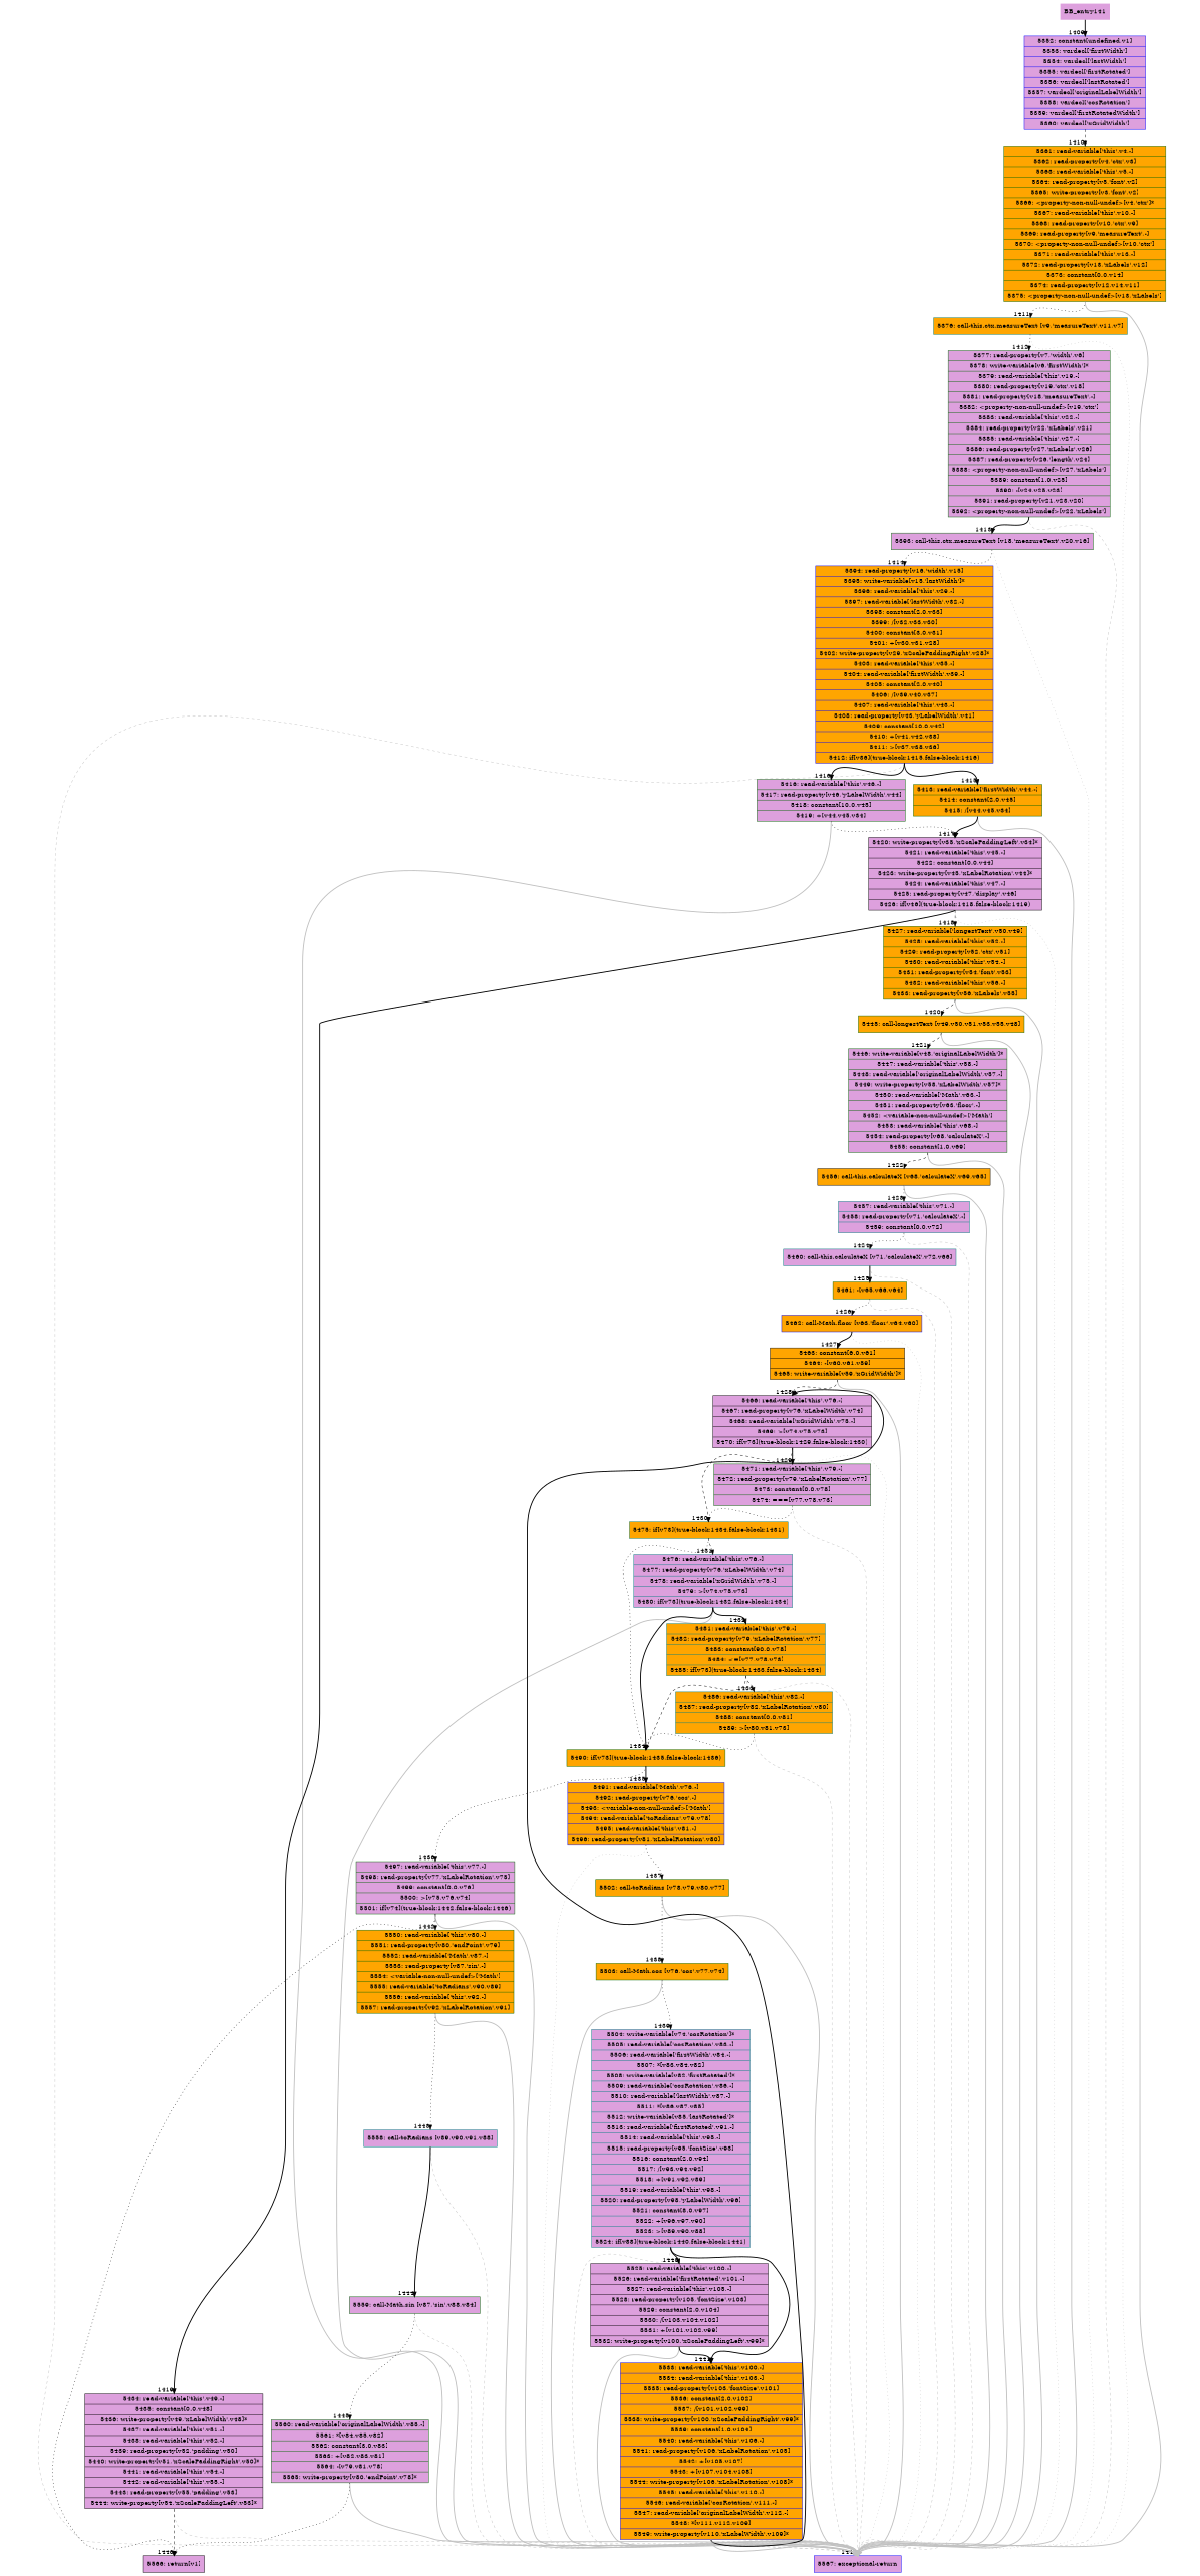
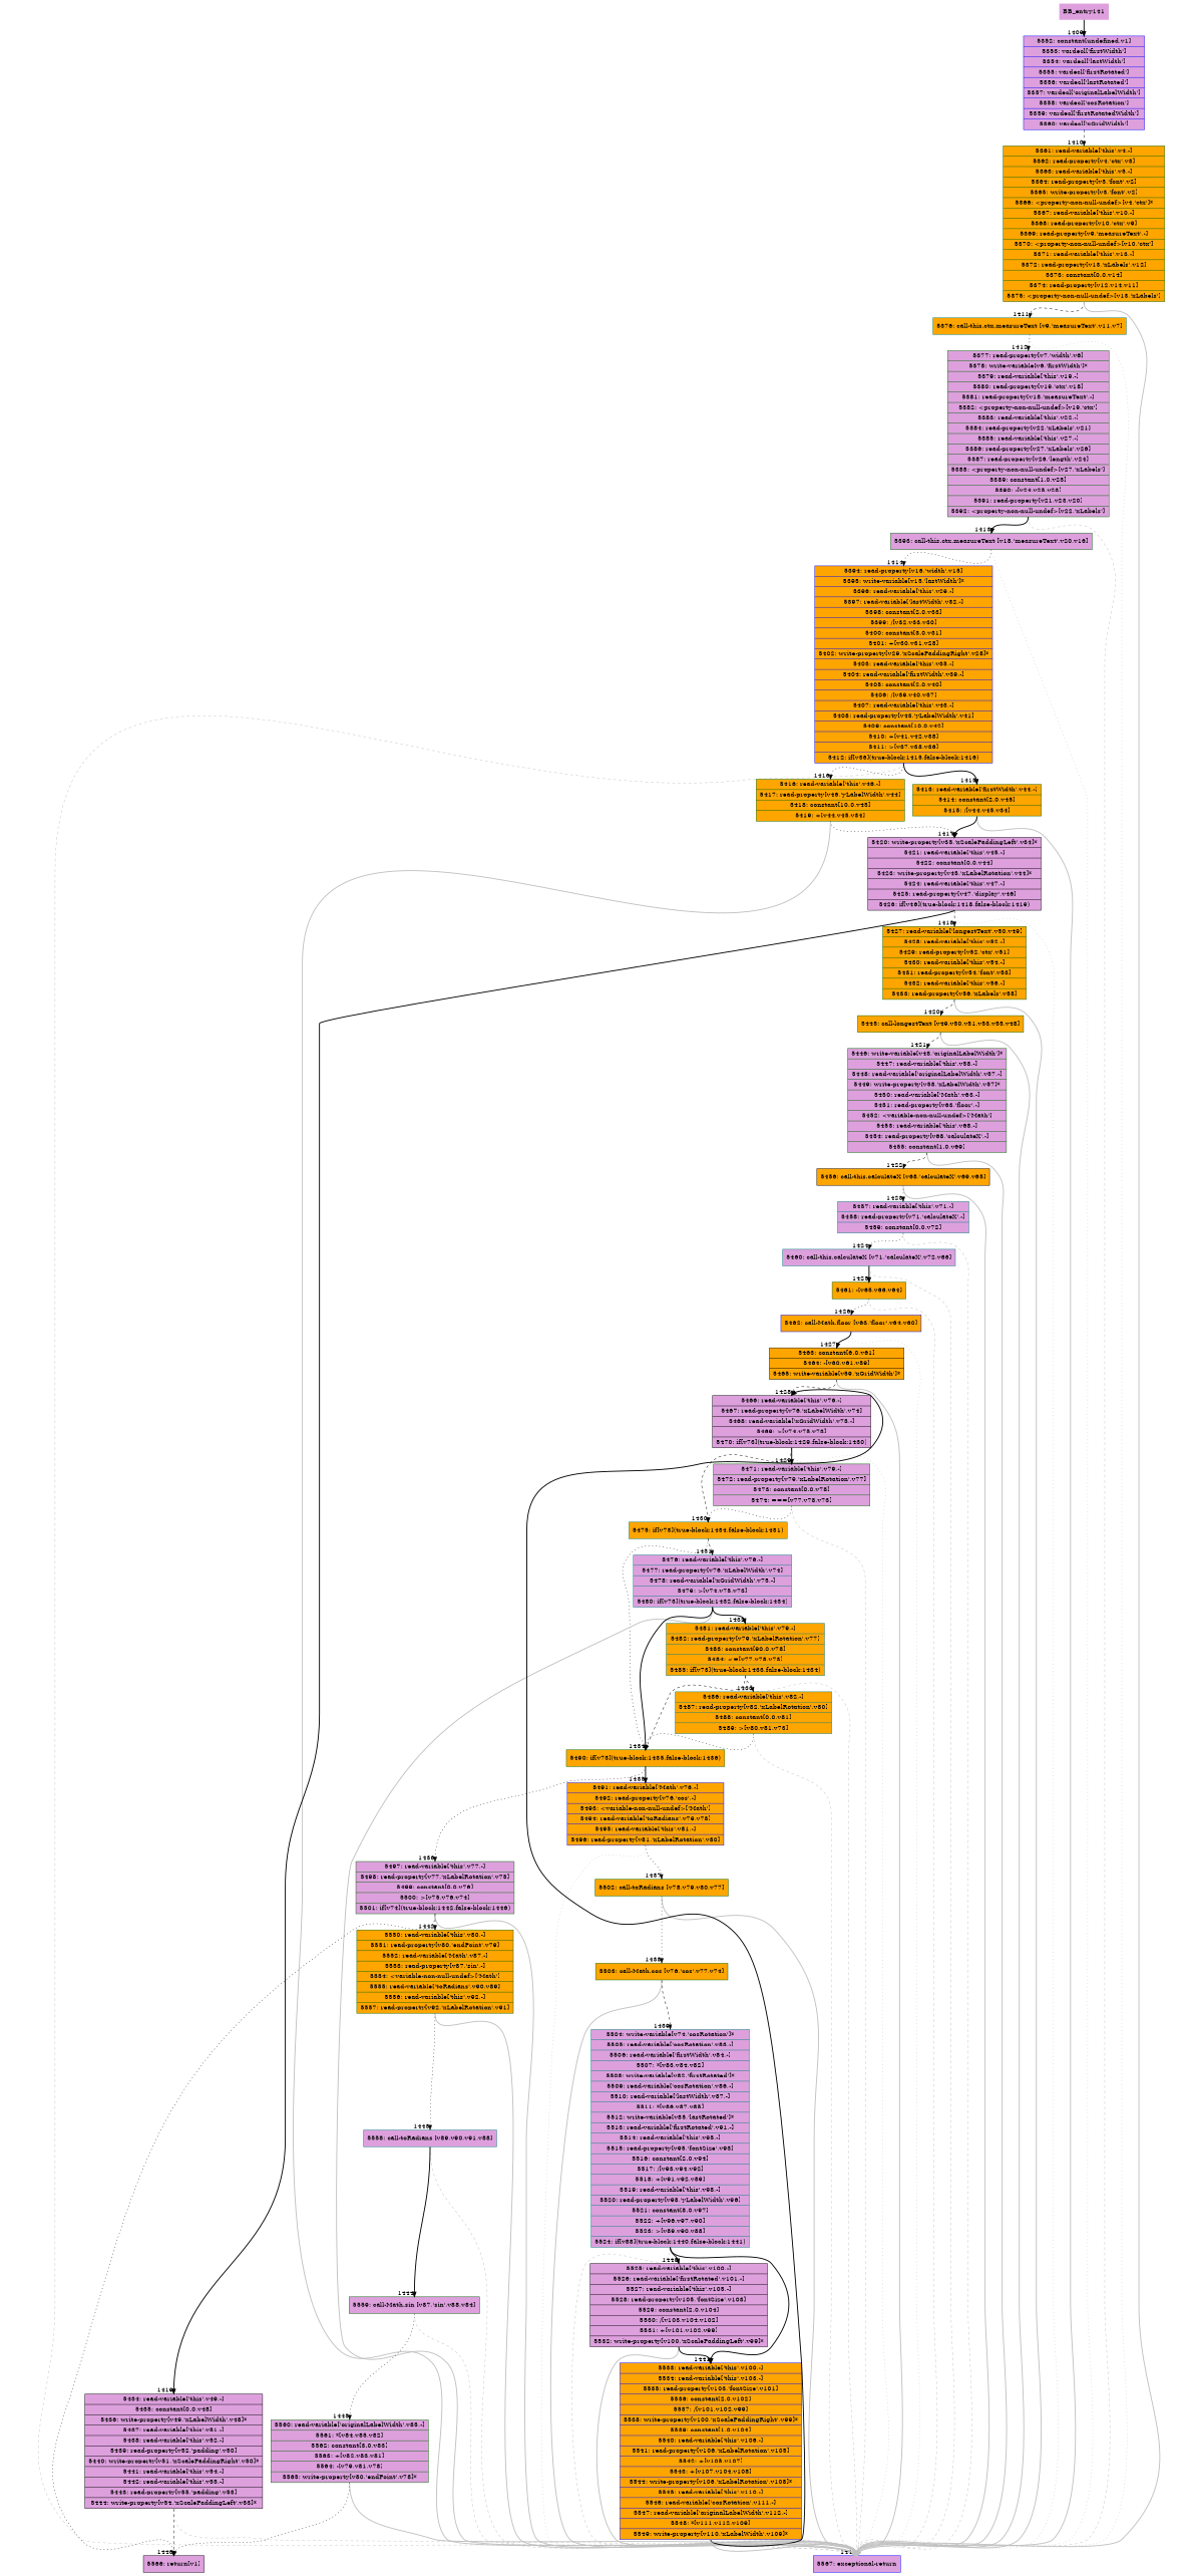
  digraph {
    rankdir=TD
    node [color=darkgreen fillcolor=plum shape=record style=filled]
    edge [headport=n style=bold tailport=s]
    BB_entry141 [color=black shape=none]
    n2 [color=blue label="{5352: constant[undefined,v1]|5353: vardecl['firstWidth']|5354: vardecl['lastWidth']|5355: vardecl['firstRotated']|5356: vardecl['lastRotated']|5357: vardecl['originalLabelWidth']|5358: vardecl['cosRotation']|5359: vardecl['firstRotatedWidth']|5360: vardecl['xGridWidth']}"]
    n3 [fillcolor=orange label="{5361: read-variable['this',v4,-]|5362: read-property[v4,'ctx',v3]|5363: read-variable['this',v5,-]|5364: read-property[v5,'font',v2]|5365: write-property[v3,'font',v2]|5366: \<property-non-null-undef\>[v4,'ctx']*|5367: read-variable['this',v10,-]|5368: read-property[v10,'ctx',v9]|5369: read-property[v9,'measureText',-]|5370: \<property-non-null-undef\>[v10,'ctx']|5371: read-variable['this',v13,-]|5372: read-property[v13,'xLabels',v12]|5373: constant[0.0,v14]|5374: read-property[v12,v14,v11]|5375: \<property-non-null-undef\>[v13,'xLabels']}"]
    n4 [color=teal fillcolor=orange label="{5376: call-this.ctx.measureText [v9,'measureText',v11,v7]}"]
    n5 [color=blue label="{5567: exceptional-return}"]
    n6 [label="{5377: read-property[v7,'width',v6]|5378: write-variable[v6,'firstWidth']*|5379: read-variable['this',v19,-]|5380: read-property[v19,'ctx',v18]|5381: read-property[v18,'measureText',-]|5382: \<property-non-null-undef\>[v19,'ctx']|5383: read-variable['this',v22,-]|5384: read-property[v22,'xLabels',v21]|5385: read-variable['this',v27,-]|5386: read-property[v27,'xLabels',v26]|5387: read-property[v26,'length',v24]|5388: \<property-non-null-undef\>[v27,'xLabels']|5389: constant[1.0,v25]|5390: -[v24,v25,v23]|5391: read-property[v21,v23,v20]|5392: \<property-non-null-undef\>[v22,'xLabels']}"]
    n7 [label="{5393: call-this.ctx.measureText [v18,'measureText',v20,v16]}"]
    n8 [color=blue fillcolor=orange label="{5394: read-property[v16,'width',v15]|5395: write-variable[v15,'lastWidth']*|5396: read-variable['this',v29,-]|5397: read-variable['lastWidth',v32,-]|5398: constant[2.0,v33]|5399: /[v32,v33,v30]|5400: constant[3.0,v31]|5401: +[v30,v31,v28]|5402: write-property[v29,'xScalePaddingRight',v28]*|5403: read-variable['this',v35,-]|5404: read-variable['firstWidth',v39,-]|5405: constant[2.0,v40]|5406: /[v39,v40,v37]|5407: read-variable['this',v43,-]|5408: read-property[v43,'yLabelWidth',v41]|5409: constant[10.0,v42]|5410: +[v41,v42,v38]|5411: \>[v37,v38,v36]|5412: if[v36](true-block:1415,false-block:1416)}"]
    n9 [fillcolor=orange label="{5413: read-variable['firstWidth',v44,-]|5414: constant[2.0,v45]|5415: /[v44,v45,v34]}"]
-   n10 [label="{5416: read-variable['this',v46,-]|5417: read-property[v46,'yLabelWidth',v44]|5418: constant[10.0,v45]|5419: +[v44,v45,v34]}"]
+   n10 [fillcolor=orange label="{5416: read-variable['this',v46,-]|5417: read-property[v46,'yLabelWidth',v44]|5418: constant[10.0,v45]|5419: +[v44,v45,v34]}"]
    n11 [color=black label="{5420: write-property[v35,'xScalePaddingLeft',v34]*|5421: read-variable['this',v45,-]|5422: constant[0.0,v44]|5423: write-property[v45,'xLabelRotation',v44]*|5424: read-variable['this',v47,-]|5425: read-property[v47,'display',v46]|5426: if[v46](true-block:1418,false-block:1419)}"]
    n12 [fillcolor=orange label="{5427: read-variable['longestText',v50,v49]|5428: read-variable['this',v52,-]|5429: read-property[v52,'ctx',v51]|5430: read-variable['this',v54,-]|5431: read-property[v54,'font',v53]|5432: read-variable['this',v56,-]|5433: read-property[v56,'xLabels',v55]}"]
    n13 [color=black label="{5434: read-variable['this',v49,-]|5435: constant[0.0,v48]|5436: write-property[v49,'xLabelWidth',v48]*|5437: read-variable['this',v51,-]|5438: read-variable['this',v52,-]|5439: read-property[v52,'padding',v50]|5440: write-property[v51,'xScalePaddingRight',v50]*|5441: read-variable['this',v54,-]|5442: read-variable['this',v55,-]|5443: read-property[v55,'padding',v53]|5444: write-property[v54,'xScalePaddingLeft',v53]*}"]
    n14 [fillcolor=orange label="{5445: call-longestText [v49,v50,v51,v53,v55,v48]}"]
    n15 [color=black label="{5566: return[v1]}"]
    n16 [label="{5446: write-variable[v48,'originalLabelWidth']*|5447: read-variable['this',v58,-]|5448: read-variable['originalLabelWidth',v57,-]|5449: write-property[v58,'xLabelWidth',v57]*|5450: read-variable['Math',v63,-]|5451: read-property[v63,'floor',-]|5452: \<variable-non-null-undef\>['Math']|5453: read-variable['this',v68,-]|5454: read-property[v68,'calculateX',-]|5455: constant[1.0,v69]}"]
    n17 [color=black fillcolor=orange label="{5456: call-this.calculateX [v68,'calculateX',v69,v65]}"]
    n18 [color=teal label="{5457: read-variable['this',v71,-]|5458: read-property[v71,'calculateX',-]|5459: constant[0.0,v72]}"]
    n19 [color=teal label="{5460: call-this.calculateX [v71,'calculateX',v72,v66]}"]
    n20 [fillcolor=orange label="{5461: -[v65,v66,v64]}"]
    n21 [color=blue fillcolor=orange label="{5462: call-Math.floor [v63,'floor',v64,v60]}"]
    n22 [color=black fillcolor=orange label="{5463: constant[6.0,v61]|5464: -[v60,v61,v59]|5465: write-variable[v59,'xGridWidth']*}"]
    n23 [color=black label="{5466: read-variable['this',v76,-]|5467: read-property[v76,'xLabelWidth',v74]|5468: read-variable['xGridWidth',v75,-]|5469: \>[v74,v75,v73]|5470: if[v73](true-block:1429,false-block:1430)}"]
    n24 [color=teal fillcolor=orange label="{5475: if[v73](true-block:1434,false-block:1431)}"]
    n25 [label="{5471: read-variable['this',v79,-]|5472: read-property[v79,'xLabelRotation',v77]|5473: constant[0.0,v78]|5474: ===[v77,v78,v73]}"]
    n26 [fillcolor=orange label="{5490: if[v73](true-block:1435,false-block:1436)}"]
    n27 [color=teal label="{5476: read-variable['this',v76,-]|5477: read-property[v76,'xLabelWidth',v74]|5478: read-variable['xGridWidth',v75,-]|5479: \>[v74,v75,v73]|5480: if[v73](true-block:1432,false-block:1434)}"]
    n28 [color=blue fillcolor=orange label="{5491: read-variable['Math',v76,-]|5492: read-property[v76,'cos',-]|5493: \<variable-non-null-undef\>['Math']|5494: read-variable['toRadians',v79,v78]|5495: read-variable['this',v81,-]|5496: read-property[v81,'xLabelRotation',v80]}"]
    n29 [label="{5497: read-variable['this',v77,-]|5498: read-property[v77,'xLabelRotation',v75]|5499: constant[0.0,v76]|5500: \>[v75,v76,v74]|5501: if[v74](true-block:1442,false-block:1446)}"]
    n30 [color=teal fillcolor=orange label="{5481: read-variable['this',v79,-]|5482: read-property[v79,'xLabelRotation',v77]|5483: constant[90.0,v78]|5484: \<=[v77,v78,v73]|5485: if[v73](true-block:1433,false-block:1434)}"]
    n31 [fillcolor=orange label="{5502: call-toRadians [v78,v79,v80,v77]}"]
    n32 [fillcolor=orange label="{5550: read-variable['this',v80,-]|5551: read-property[v80,'endPoint',v79]|5552: read-variable['Math',v87,-]|5553: read-property[v87,'sin',-]|5554: \<variable-non-null-undef\>['Math']|5555: read-variable['toRadians',v90,v89]|5556: read-variable['this',v92,-]|5557: read-property[v92,'xLabelRotation',v91]}"]
    n33 [color=teal fillcolor=orange label="{5486: read-variable['this',v82,-]|5487: read-property[v82,'xLabelRotation',v80]|5488: constant[0.0,v81]|5489: \>[v80,v81,v73]}"]
    n34 [fillcolor=orange label="{5503: call-Math.cos [v76,'cos',v77,v74]}"]
    n35 [color=teal label="{5558: call-toRadians [v89,v90,v91,v88]}"]
    n36 [color=teal label="{5504: write-variable[v74,'cosRotation']*|5505: read-variable['cosRotation',v83,-]|5506: read-variable['firstWidth',v84,-]|5507: *[v83,v84,v82]|5508: write-variable[v82,'firstRotated']*|5509: read-variable['cosRotation',v86,-]|5510: read-variable['lastWidth',v87,-]|5511: *[v86,v87,v85]|5512: write-variable[v85,'lastRotated']*|5513: read-variable['firstRotated',v91,-]|5514: read-variable['this',v95,-]|5515: read-property[v95,'fontSize',v93]|5516: constant[2.0,v94]|5517: /[v93,v94,v92]|5518: +[v91,v92,v89]|5519: read-variable['this',v98,-]|5520: read-property[v98,'yLabelWidth',v96]|5521: constant[8.0,v97]|5522: +[v96,v97,v90]|5523: \>[v89,v90,v88]|5524: if[v88](true-block:1440,false-block:1441)}"]
    n37 [label="{5559: call-Math.sin [v87,'sin',v88,v84]}"]
    n38 [color=black label="{5525: read-variable['this',v100,-]|5526: read-variable['firstRotated',v101,-]|5527: read-variable['this',v105,-]|5528: read-property[v105,'fontSize',v103]|5529: constant[2.0,v104]|5530: /[v103,v104,v102]|5531: +[v101,v102,v99]|5532: write-property[v100,'xScalePaddingLeft',v99]*}"]
    n39 [color=blue fillcolor=orange label="{5533: read-variable['this',v100,-]|5534: read-variable['this',v103,-]|5535: read-property[v103,'fontSize',v101]|5536: constant[2.0,v102]|5537: /[v101,v102,v99]|5538: write-property[v100,'xScalePaddingRight',v99]*|5539: constant[1.0,v104]|5540: read-variable['this',v106,-]|5541: read-property[v106,'xLabelRotation',v105]|5542: +[v105,v107]|5543: +[v107,v104,v108]|5544: write-property[v106,'xLabelRotation',v108]*|5545: read-variable['this',v110,-]|5546: read-variable['cosRotation',v111,-]|5547: read-variable['originalLabelWidth',v112,-]|5548: *[v111,v112,v109]|5549: write-property[v110,'xLabelWidth',v109]*}"]
    n40 [label="{5560: read-variable['originalLabelWidth',v85,-]|5561: *[v84,v85,v82]|5562: constant[3.0,v83]|5563: +[v82,v83,v81]|5564: -[v79,v81,v78]|5565: write-property[v80,'endPoint',v78]*}"]
    BB_entry141 -> n2 [headlabel="    1409"]
    n2 -> n3 [headlabel="      1410" style=dashed]
-   n3 -> n4 [headlabel="      1411" style=dotted]
+   n3 -> n4 [headlabel="      1411" style=dashed]
    n3 -> n5 [color=gray headlabel="      1447"]
    n4 -> n5 [color=gray style=dotted]
    n4 -> n6 [headlabel="      1412" style=dotted]
    n6 -> n5 [color=gray style=dashed]
    n6 -> n7 [headlabel="      1413"]
    n7 -> n5 [color=gray style=dotted]
    n7 -> n8 [headlabel="      1414" style=dotted]
    n8 -> n5 [color=gray style=dashed]
    n8 -> n9 [headlabel="      1415"]
-   n8 -> n10 [headlabel="      1416"]
+   n8 -> n10 [headlabel="      1416" style=dotted]
    n9 -> n5 [color=gray]
    n9 -> n11 [headlabel="      1417"]
    n10 -> n5 [color=gray]
    n10 -> n11 [style=dotted]
    n11 -> n5 [color=gray style=dotted]
    n11 -> n12 [headlabel="      1418" style=dashed]
    n11 -> n13 [headlabel="      1419"]
    n12 -> n5 [color=gray]
    n12 -> n14 [headlabel="      1420" style=dashed]
    n13 -> n5 [color=gray style=dashed]
    n13 -> n15 [headlabel="      1446" style=dashed]
    n14 -> n5 [color=gray]
    n14 -> n16 [headlabel="      1421" style=dashed]
    n16 -> n5 [color=gray]
    n16 -> n17 [headlabel="      1422" style=dashed]
    n17 -> n5 [color=gray]
    n17 -> n18 [headlabel="      1423" style=dotted]
    n18 -> n5 [color=gray style=dashed]
    n18 -> n19 [headlabel="      1424" style=dotted]
    n19 -> n5 [color=gray style=dashed]
    n19 -> n20 [headlabel="      1425"]
    n20 -> n5 [color=gray style=dashed]
    n20 -> n21 [headlabel="      1426" style=dotted]
    n21 -> n5 [color=gray style=dotted]
    n21 -> n22 [headlabel="      1427"]
    n22 -> n5 [color=gray]
    n22 -> n23 [headlabel="      1428" style=dashed]
    n23 -> n5 [color=gray style=dotted]
    n23 -> n24 [headlabel="      1430" style=dashed]
    n23 -> n25 [headlabel="      1429"]
    n24 -> n26 [headlabel="      1434" style=dotted]
    n24 -> n27 [headlabel="      1431" style=dashed]
    n25 -> n5 [color=gray style=dashed]
    n25 -> n24 [style=dotted]
    n26 -> n28 [headlabel="      1435"]
    n26 -> n29 [headlabel="      1436" style=dotted]
    n27 -> n5 [color=gray]
    n27 -> n26
    n27 -> n30 [headlabel="      1432"]
    n28 -> n5 [color=gray style=dotted]
    n28 -> n31 [headlabel="      1437" style=dotted]
    n29 -> n5 [color=gray]
    n29 -> n15 [style=dotted]
    n29 -> n32 [headlabel="      1442" style=dashed]
    n30 -> n5 [color=gray style=dashed]
    n30 -> n26 [style=dashed]
    n30 -> n33 [headlabel="      1433" style=dashed]
    n31 -> n5 [color=gray]
    n31 -> n34 [headlabel="      1438" style=dotted]
    n32 -> n5 [color=gray]
    n32 -> n35 [headlabel="      1443" style=dotted]
    n33 -> n5 [color=gray style=dashed]
    n33 -> n26 [style=dotted]
    n34 -> n5 [color=gray]
-   n34 -> n36 [headlabel="      1439" style=dotted]
+   n34 -> n36 [headlabel="      1439" style=dashed]
    n35 -> n5 [color=gray style=dashed]
    n35 -> n37 [headlabel="      1444"]
    n36 -> n5 [color=gray style=dashed]
    n36 -> n38 [headlabel="      1440"]
    n36 -> n39 [headlabel="      1441"]
    n37 -> n5 [color=gray style=dashed]
    n37 -> n40 [headlabel="      1445" style=dotted]
    n38 -> n5 [color=gray]
    n38 -> n39
    n39 -> n5 [color=gray]
    n39 -> n23
    n40 -> n5 [color=gray]
    n40 -> n15 [style=dotted]
  }
